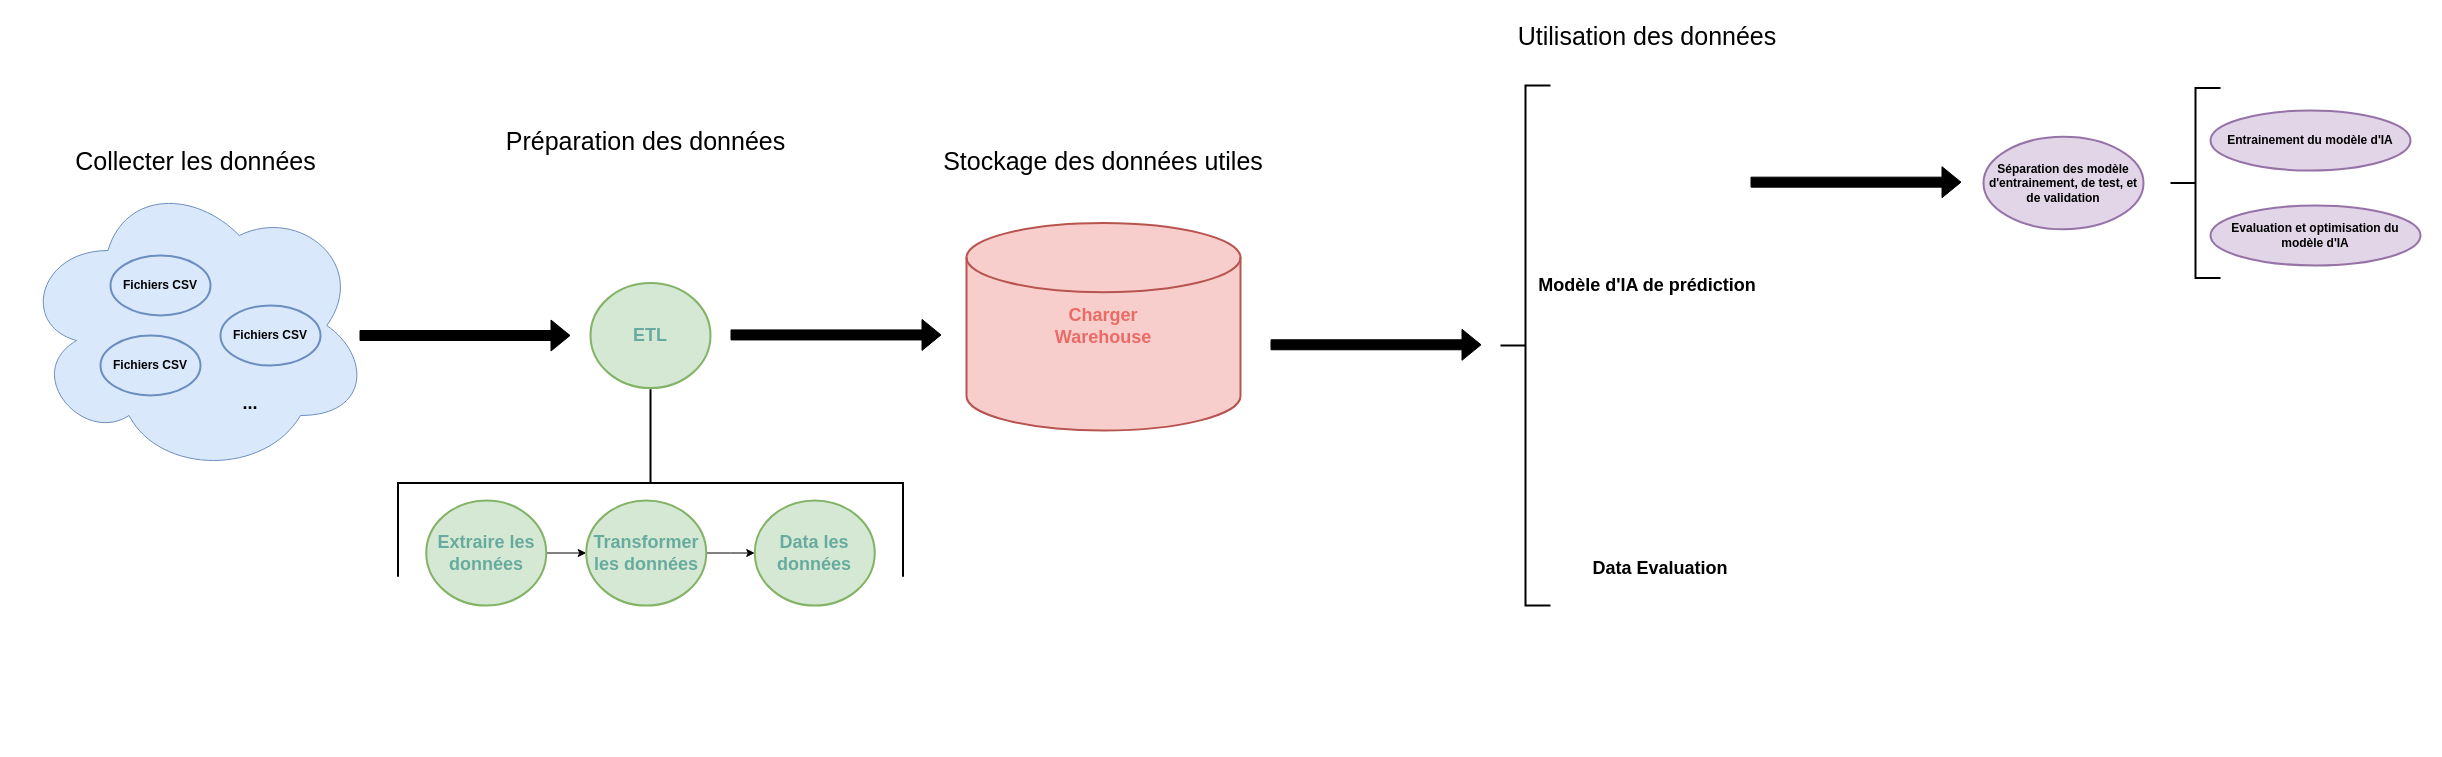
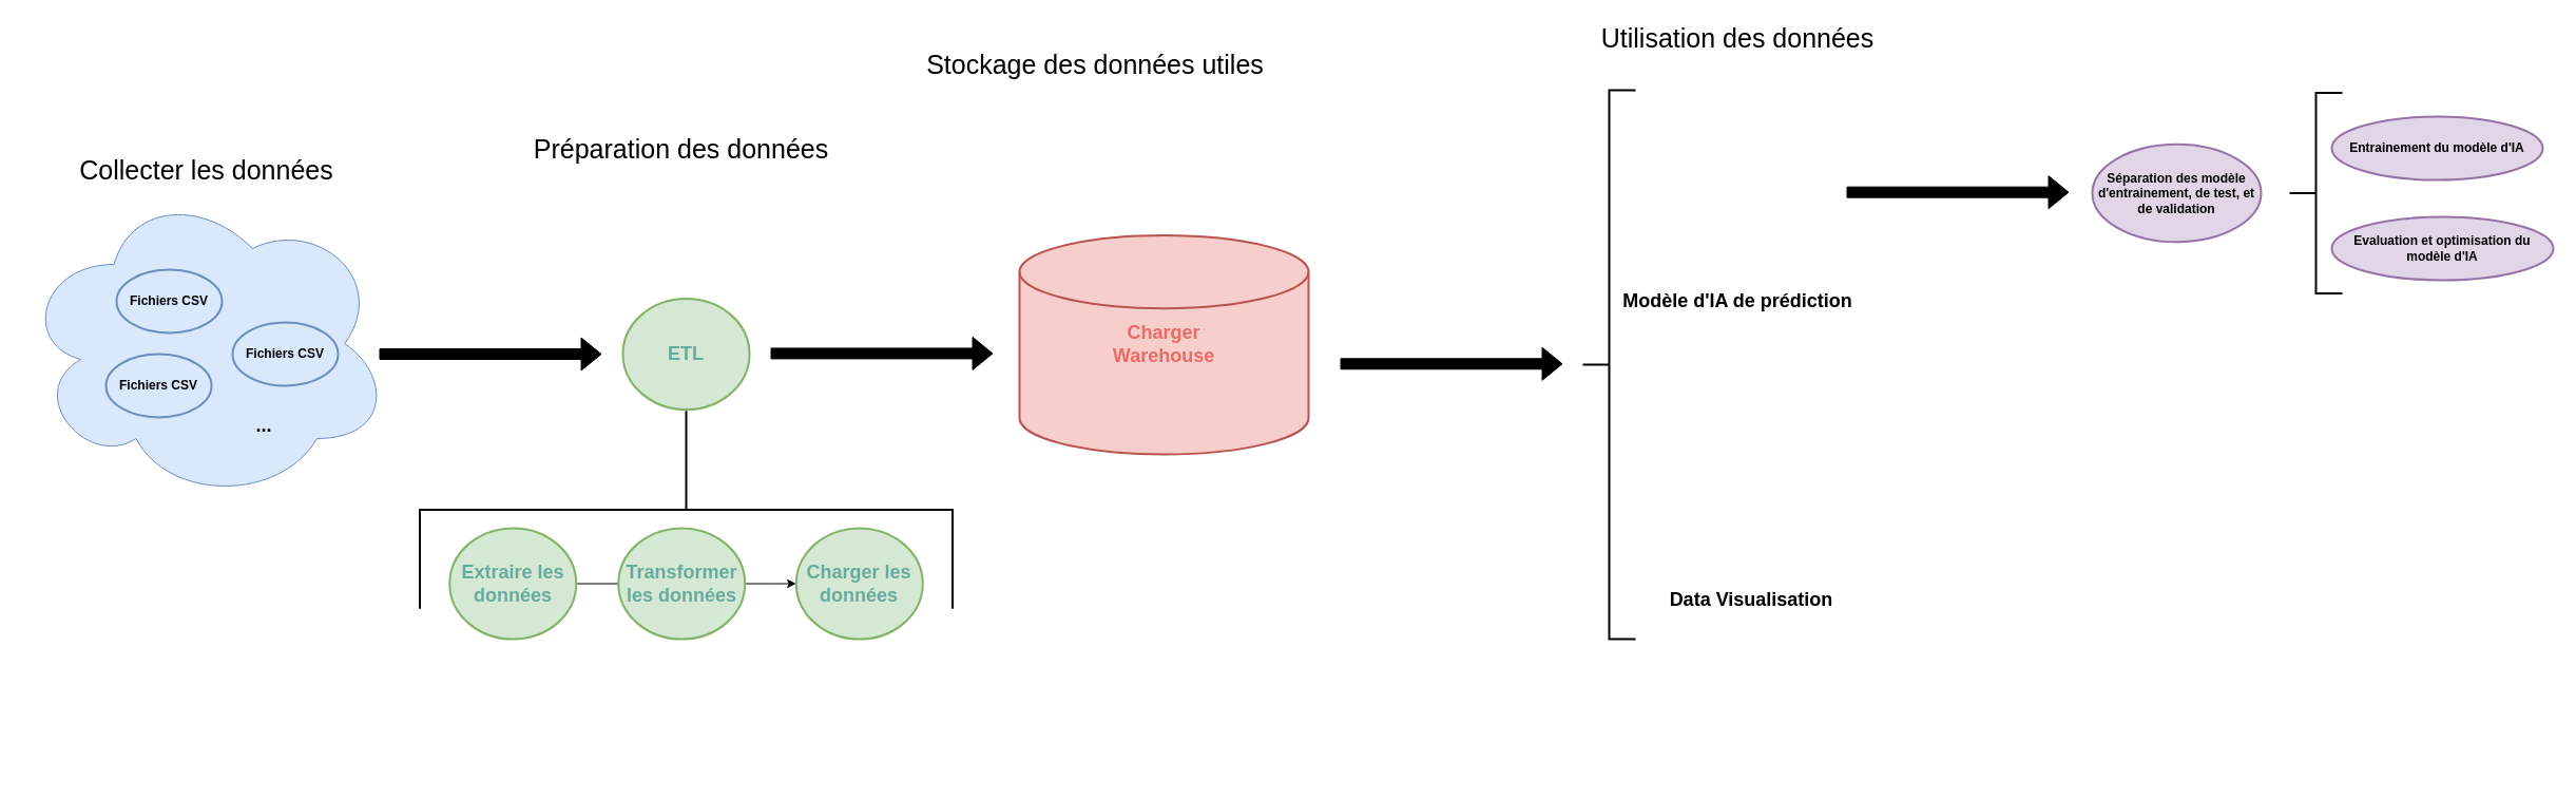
  <mxCell id="0" />
  <mxCell id="1" parent="0" />
  <mxCell id="2" value="" style="ellipse;shape=cloud;whiteSpace=wrap;html=1;fillColor=#dae8fc;strokeColor=#6c8ebf;" vertex="1" parent="1"><mxGeometry x="20" y="175" width="350" height="300" as="geometry" /></mxCell>
  <mxCell id="3" value="Fichiers CSV" style="strokeWidth=2;html=1;shape=mxgraph.flowchart.start_1;whiteSpace=wrap;fillColor=#dae8fc;strokeColor=#6c8ebf;fontStyle=1" vertex="1" parent="1"><mxGeometry x="110" y="255" width="100" height="60" as="geometry" /></mxCell>
  <mxCell id="4" value="Fichiers CSV" style="strokeWidth=2;html=1;shape=mxgraph.flowchart.start_1;whiteSpace=wrap;fillColor=#dae8fc;strokeColor=#6c8ebf;fontStyle=1" vertex="1" parent="1"><mxGeometry x="100" y="335" width="100" height="60" as="geometry" /></mxCell>
  <mxCell id="5" value="Fichiers CSV" style="strokeWidth=2;html=1;shape=mxgraph.flowchart.start_1;whiteSpace=wrap;fillColor=#dae8fc;strokeColor=#6c8ebf;fontStyle=1" vertex="1" parent="1"><mxGeometry x="220" y="305" width="100" height="60" as="geometry" /></mxCell>
  <mxCell id="6" value="" style="shape=flexArrow;endArrow=classic;html=1;rounded=0;fillColor=#000000;" edge="1" parent="1"><mxGeometry width="50" height="50" relative="1" as="geometry"><mxPoint x="359" y="335" as="sourcePoint" /><mxPoint x="570" y="335" as="targetPoint" /></mxGeometry></mxCell>
  <mxCell id="7" value="&lt;b&gt;&lt;font color=&quot;#ea6b66&quot;&gt;Charger&lt;br style=&quot;font-size: 18px;&quot;&gt;Warehouse&lt;/font&gt;&lt;/b&gt;" style="strokeWidth=2;html=1;shape=mxgraph.flowchart.database;whiteSpace=wrap;fontSize=18;fillColor=#f8cecc;strokeColor=#b85450;" vertex="1" parent="1"><mxGeometry x="966" y="222.5" width="274" height="207.5" as="geometry" /></mxCell>
  <mxCell id="8" value="&lt;font color=&quot;#67ab9f&quot; style=&quot;font-size: 18px;&quot;&gt;&lt;b style=&quot;&quot;&gt;ETL&lt;/b&gt;&lt;/font&gt;" style="strokeWidth=2;html=1;shape=mxgraph.flowchart.start_2;whiteSpace=wrap;fillColor=#d5e8d4;strokeColor=#82b366;" vertex="1" parent="1"><mxGeometry x="590" y="282.5" width="120" height="105" as="geometry" /></mxCell>
  <mxCell id="9" value="" style="shape=flexArrow;endArrow=classic;html=1;rounded=0;fillColor=#000000;" edge="1" parent="1"><mxGeometry width="50" height="50" relative="1" as="geometry"><mxPoint x="730" y="334.41" as="sourcePoint" /><mxPoint x="941" y="334.41" as="targetPoint" /></mxGeometry></mxCell>
  <mxCell id="10" value="&lt;font style=&quot;font-size: 18px;&quot;&gt;&lt;b&gt;...&lt;/b&gt;&lt;/font&gt;" style="text;strokeColor=none;align=center;fillColor=none;html=1;verticalAlign=middle;whiteSpace=wrap;rounded=0;" vertex="1" parent="1"><mxGeometry x="220" y="387.5" width="60" height="30" as="geometry" /></mxCell>
  <mxCell id="11" value="" style="shape=image;verticalLabelPosition=bottom;labelBackgroundColor=default;verticalAlign=top;aspect=fixed;imageAspect=0;image=https://cdn-icons-png.flaticon.com/512/6332/6332308.png;" vertex="1" parent="1"><mxGeometry x="1574" y="395" width="172" height="172" as="geometry" /></mxCell>
- <mxCell id="12" value="&lt;span style=&quot;font-size: 18px;&quot;&gt;Data Evaluation&lt;/span&gt;" style="text;strokeColor=none;align=center;fillColor=none;html=1;verticalAlign=middle;whiteSpace=wrap;rounded=0;fontStyle=1" vertex="1" parent="1"><mxGeometry x="1570" y="550" width="180" height="35" as="geometry" /></mxCell>
+ <mxCell id="12" value="&lt;span style=&quot;font-size: 18px;&quot;&gt;Data Visualisation&lt;/span&gt;" style="text;strokeColor=none;align=center;fillColor=none;html=1;verticalAlign=middle;whiteSpace=wrap;rounded=0;fontStyle=1" vertex="1" parent="1"><mxGeometry x="1570" y="550" width="180" height="35" as="geometry" /></mxCell>
  <mxCell id="13" value="" style="shape=flexArrow;endArrow=classic;html=1;rounded=0;fillColor=#000000;" edge="1" parent="1"><mxGeometry width="50" height="50" relative="1" as="geometry"><mxPoint x="1270" y="344.29" as="sourcePoint" /><mxPoint x="1481" y="344.29" as="targetPoint" /></mxGeometry></mxCell>
  <mxCell id="14" value="" style="shape=image;verticalLabelPosition=bottom;labelBackgroundColor=default;verticalAlign=top;aspect=fixed;imageAspect=0;image=https://cdn-icons-png.flaticon.com/512/2103/2103675.png;" vertex="1" parent="1"><mxGeometry x="1563.75" y="100" width="165" height="165" as="geometry" /></mxCell>
  <mxCell id="15" value="&lt;span style=&quot;font-size: 18px;&quot;&gt;Modèle d'IA de prédiction&lt;/span&gt;" style="text;strokeColor=none;align=center;fillColor=none;html=1;verticalAlign=middle;whiteSpace=wrap;rounded=0;fontStyle=1" vertex="1" parent="1"><mxGeometry x="1532.5" y="270" width="227.5" height="30" as="geometry" /></mxCell>
  <mxCell id="16" value="" style="strokeWidth=2;html=1;shape=mxgraph.flowchart.annotation_2;align=left;labelPosition=right;pointerEvents=1;rotation=90;" vertex="1" parent="1"><mxGeometry x="556.25" y="230" width="187.5" height="505" as="geometry" /></mxCell>
- <mxCell id="17" style="edgeStyle=orthogonalEdgeStyle;rounded=0;orthogonalLoop=1;jettySize=auto;html=1;" edge="1" parent="1" source="18" target="21"><mxGeometry relative="1" as="geometry" /></mxCell>
+ <mxCell id="17" style="edgeStyle=orthogonalEdgeStyle;rounded=0;orthogonalLoop=1;jettySize=auto;html=1;endArrow=none;" edge="1" parent="1" source="18" target="21"><mxGeometry relative="1" as="geometry" /></mxCell>
  <mxCell id="18" value="&lt;font color=&quot;#67ab9f&quot; style=&quot;font-size: 18px;&quot;&gt;&lt;b style=&quot;&quot;&gt;Extraire les données&lt;/b&gt;&lt;/font&gt;" style="strokeWidth=2;html=1;shape=mxgraph.flowchart.start_2;whiteSpace=wrap;fillColor=#d5e8d4;strokeColor=#82b366;" vertex="1" parent="1"><mxGeometry x="425.75" y="500" width="120" height="105" as="geometry" /></mxCell>
  <mxCell id="19" value="&lt;font style=&quot;font-size: 25px;&quot;&gt;Collecter les données&lt;/font&gt;" style="text;strokeColor=none;align=center;fillColor=none;html=1;verticalAlign=middle;whiteSpace=wrap;rounded=0;" vertex="1" parent="1"><mxGeometry x="42.5" y="145" width="305" height="30" as="geometry" /></mxCell>
  <mxCell id="20" style="edgeStyle=orthogonalEdgeStyle;rounded=0;orthogonalLoop=1;jettySize=auto;html=1;" edge="1" parent="1" source="21"><mxGeometry relative="1" as="geometry"><mxPoint x="754.25" y="552.5" as="targetPoint" /></mxGeometry></mxCell>
  <mxCell id="21" value="&lt;font color=&quot;#67ab9f&quot;&gt;&lt;span style=&quot;font-size: 18px;&quot;&gt;&lt;b&gt;Transformer les données&lt;/b&gt;&lt;/span&gt;&lt;/font&gt;" style="strokeWidth=2;html=1;shape=mxgraph.flowchart.start_2;whiteSpace=wrap;fillColor=#d5e8d4;strokeColor=#82b366;" vertex="1" parent="1"><mxGeometry x="585.75" y="500" width="120" height="105" as="geometry" /></mxCell>
- <mxCell id="22" value="&lt;font color=&quot;#67ab9f&quot;&gt;&lt;span style=&quot;font-size: 18px;&quot;&gt;&lt;b&gt;Data les données&lt;/b&gt;&lt;/span&gt;&lt;/font&gt;" style="strokeWidth=2;html=1;shape=mxgraph.flowchart.start_2;whiteSpace=wrap;fillColor=#d5e8d4;strokeColor=#82b366;" vertex="1" parent="1"><mxGeometry x="754.25" y="500" width="120" height="105" as="geometry" /></mxCell>
+ <mxCell id="22" value="&lt;font color=&quot;#67ab9f&quot;&gt;&lt;span style=&quot;font-size: 18px;&quot;&gt;&lt;b&gt;Charger les données&lt;/b&gt;&lt;/span&gt;&lt;/font&gt;" style="strokeWidth=2;html=1;shape=mxgraph.flowchart.start_2;whiteSpace=wrap;fillColor=#d5e8d4;strokeColor=#82b366;" vertex="1" parent="1"><mxGeometry x="754.25" y="500" width="120" height="105" as="geometry" /></mxCell>
  <mxCell id="23" value="&lt;span style=&quot;font-size: 25px;&quot;&gt;Préparation des données&lt;/span&gt;" style="text;strokeColor=none;align=center;fillColor=none;html=1;verticalAlign=middle;whiteSpace=wrap;rounded=0;" vertex="1" parent="1"><mxGeometry x="493.25" y="125" width="305" height="30" as="geometry" /></mxCell>
- <mxCell id="24" value="&lt;span style=&quot;font-size: 25px;&quot;&gt;Stockage des données utiles&lt;/span&gt;" style="text;strokeColor=none;align=center;fillColor=none;html=1;verticalAlign=middle;whiteSpace=wrap;rounded=0;" vertex="1" parent="1"><mxGeometry x="933.25" y="145" width="339.5" height="30" as="geometry" /></mxCell>
+ <mxCell id="24" value="&lt;span style=&quot;font-size: 25px;&quot;&gt;Stockage des données utiles&lt;/span&gt;" style="text;strokeColor=none;align=center;fillColor=none;html=1;verticalAlign=middle;whiteSpace=wrap;rounded=0;" vertex="1" parent="1"><mxGeometry x="868.25" y="45" width="339.5" height="30" as="geometry" /></mxCell>
  <mxCell id="25" value="" style="strokeWidth=2;html=1;shape=mxgraph.flowchart.annotation_2;align=left;labelPosition=right;pointerEvents=1;" vertex="1" parent="1"><mxGeometry x="1500" y="85" width="50" height="520" as="geometry" /></mxCell>
  <mxCell id="26" value="" style="strokeWidth=2;html=1;shape=mxgraph.flowchart.annotation_2;align=left;labelPosition=right;pointerEvents=1;" vertex="1" parent="1"><mxGeometry x="2170" y="87.5" width="50" height="190" as="geometry" /></mxCell>
  <mxCell id="27" value="" style="shape=flexArrow;endArrow=classic;html=1;rounded=0;fillColor=#000000;" edge="1" parent="1"><mxGeometry width="50" height="50" relative="1" as="geometry"><mxPoint x="1750" y="181.67" as="sourcePoint" /><mxPoint x="1961" y="181.67" as="targetPoint" /></mxGeometry></mxCell>
  <mxCell id="28" value="Séparation des modèle d'entrainement, de test, et de validation" style="strokeWidth=2;html=1;shape=mxgraph.flowchart.start_1;whiteSpace=wrap;fillColor=#e1d5e7;strokeColor=#9673a6;fontStyle=1" vertex="1" parent="1"><mxGeometry x="1983" y="136.25" width="160" height="92.5" as="geometry" /></mxCell>
  <mxCell id="29" value="Entrainement du modèle d'IA" style="strokeWidth=2;html=1;shape=mxgraph.flowchart.start_1;whiteSpace=wrap;fillColor=#e1d5e7;strokeColor=#9673a6;fontStyle=1" vertex="1" parent="1"><mxGeometry x="2210" y="110" width="200" height="60" as="geometry" /></mxCell>
  <mxCell id="30" value="Evaluation et optimisation du modèle d'IA" style="strokeWidth=2;html=1;shape=mxgraph.flowchart.start_1;whiteSpace=wrap;fillColor=#e1d5e7;strokeColor=#9673a6;fontStyle=1" vertex="1" parent="1"><mxGeometry x="2210" y="205" width="210" height="60" as="geometry" /></mxCell>
  <mxCell id="31" value="&lt;span style=&quot;font-size: 25px;&quot;&gt;Utilisation des données&lt;/span&gt;" style="text;strokeColor=none;align=center;fillColor=none;html=1;verticalAlign=middle;whiteSpace=wrap;rounded=0;" vertex="1" parent="1"><mxGeometry x="1476.5" y="20" width="339.5" height="30" as="geometry" /></mxCell>
